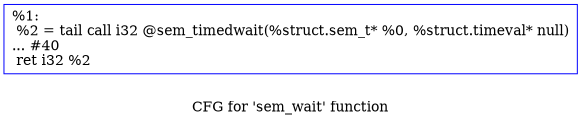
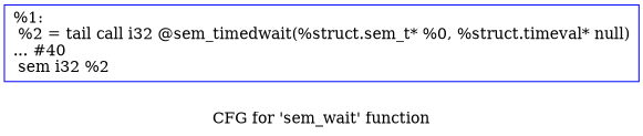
  digraph {
    label="CFG for 'sem_wait' function"
-   n1 [label="{%1:\l  %2 = tail call i32 @sem_timedwait(%struct.sem_t* %0, %struct.timeval* null)\l... #40\l  ret i32 %2\l}" shape=record color=blue]
+   n1 [label="{%1:\l  %2 = tail call i32 @sem_timedwait(%struct.sem_t* %0, %struct.timeval* null)\l... #40\l  sem i32 %2\l}" shape=record color=blue]
  }
